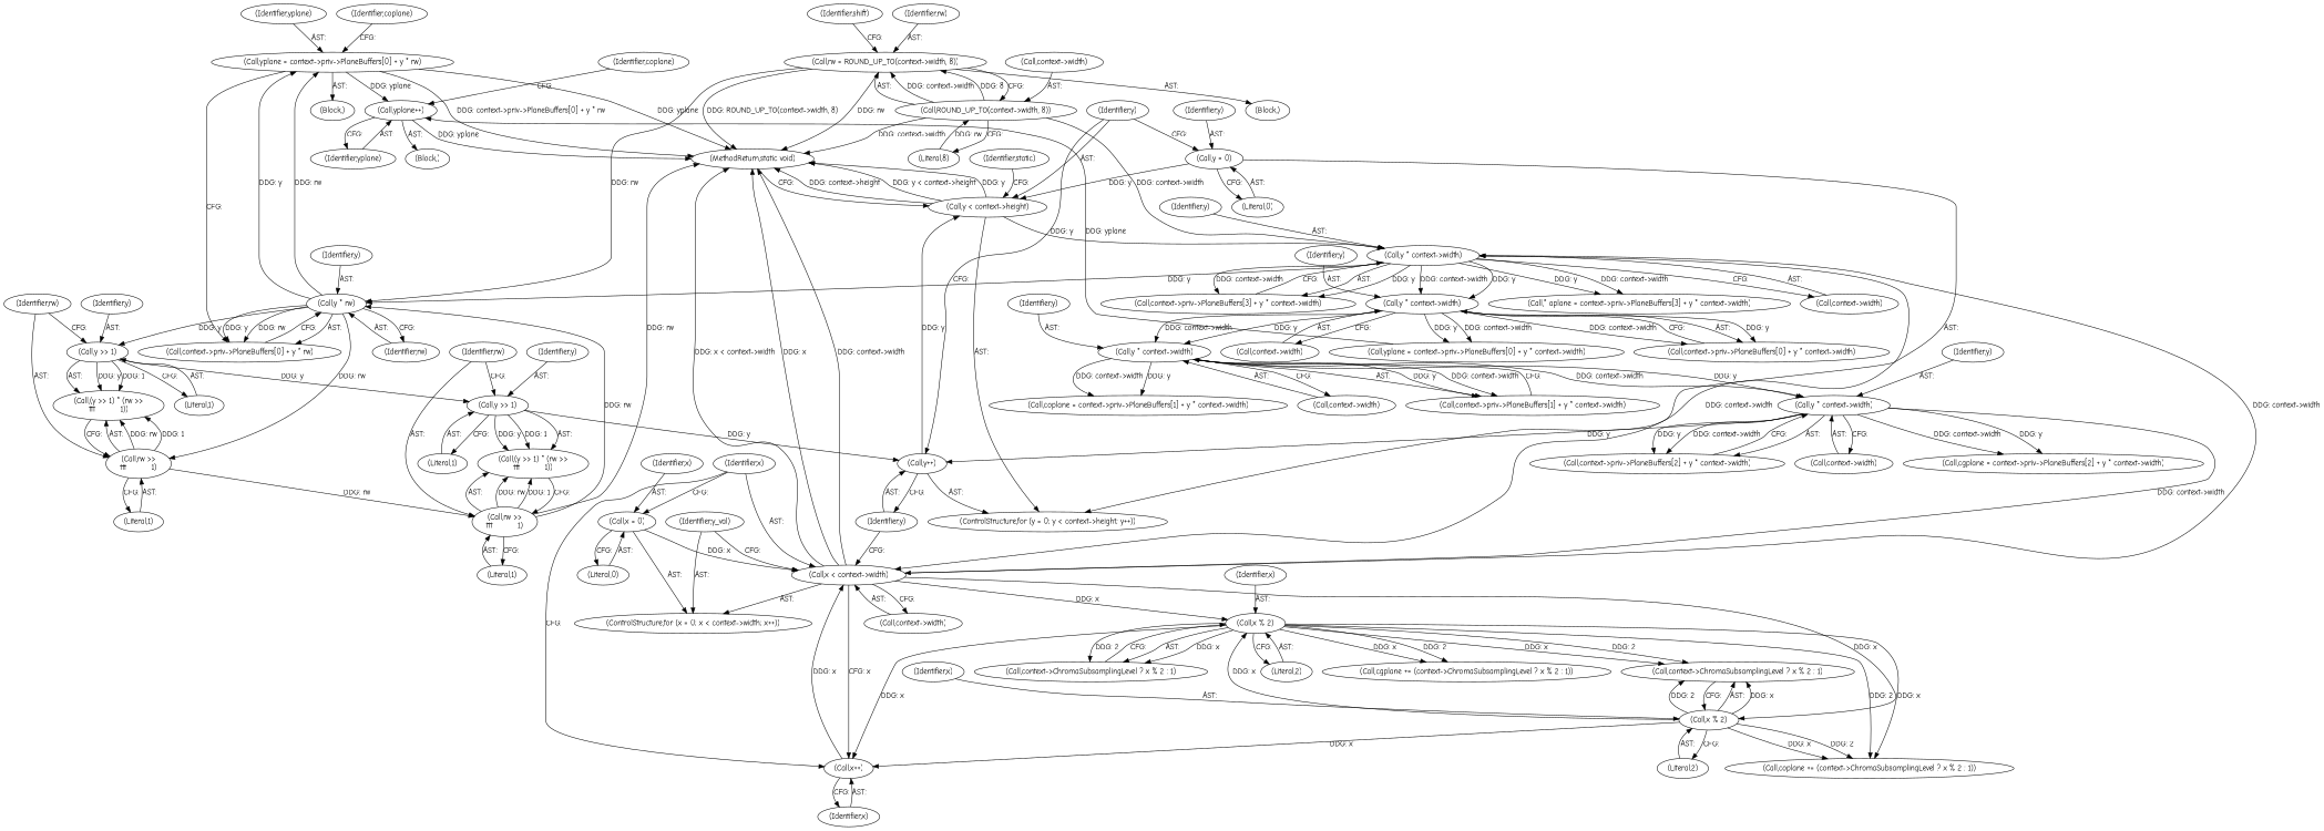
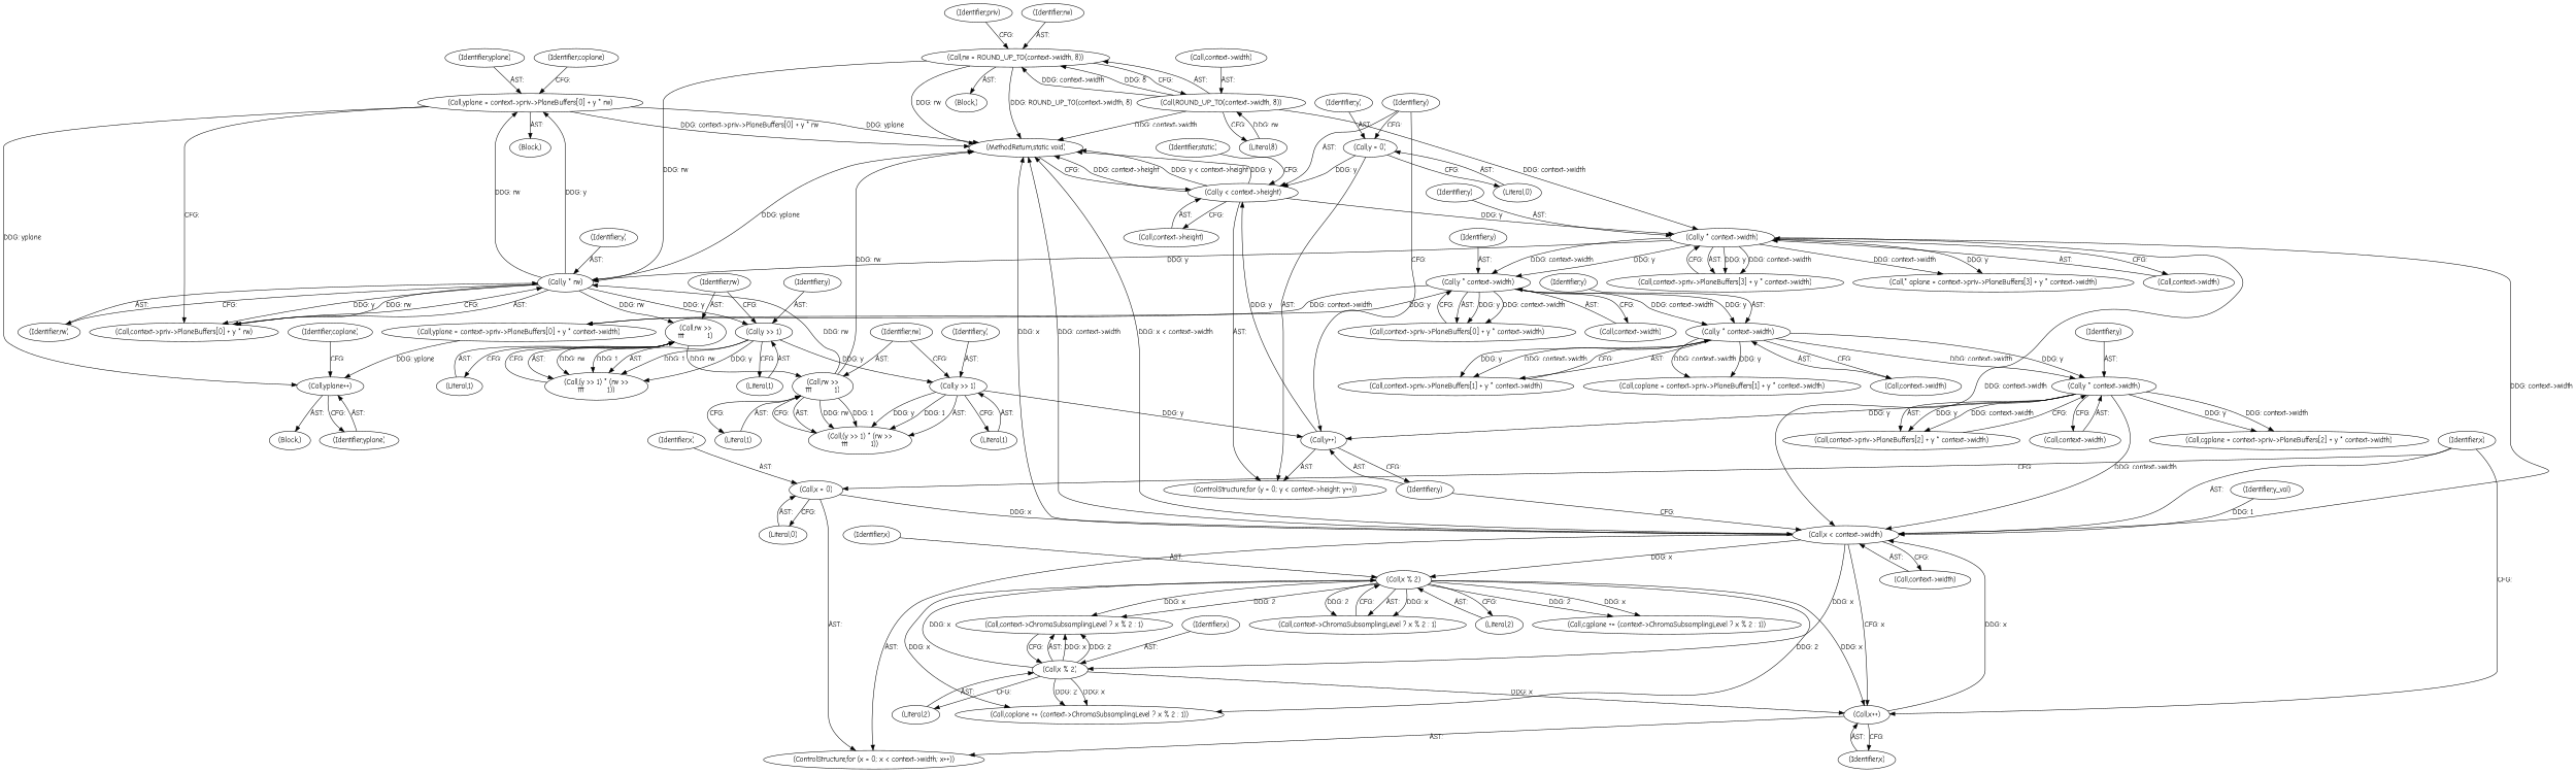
  digraph {
    fontname="Comic Neue"
    node [fontname="Comic Neue"]
    edge [fontname="Comic Neue"]
    n1 [label="(Call,yplane = context->priv->PlaneBuffers[0] + y * rw)"]
    n2 [label="(Call,yplane++)"]
    n3 [label="(MethodReturn,static void)"]
    n4 [label="(Block,)"]
    n5 [label="(Call,context->priv->PlaneBuffers[0] + y * rw)"]
    n6 [label="(Block,)"]
    n7 [label="(Identifier,yplane)"]
    n8 [label="(Call,y < context->height)"]
    n9 [label="(Call,y * rw)"]
    n10 [label="(Call,y >> 1)"]
    n11 [label="(Call,rw >>\n\t\t\t          1)"]
    n12 [label="(Identifier,rw)"]
    n13 [label="(Call,y >> 1)"]
    n14 [label="(Call,(y >> 1) * (rw >>\n\t\t\t          1))"]
    n15 [label="(Literal,1)"]
    n16 [label="(Call,rw >>\n\t\t\t          1)"]
    n17 [label="(Literal,1)"]
    n18 [label="(Call,y * context->width)"]
    n19 [label="(Call,y * context->width)"]
    n20 [label="(Call,x < context->width)"]
    n21 [label="(Call,* aplane = context->priv->PlaneBuffers[3] + y * context->width)"]
    n22 [label="(Call,context->width)"]
    n23 [label="(Call,context->priv->PlaneBuffers[3] + y * context->width)"]
    n24 [label="(Call,y * context->width)"]
    n25 [label="(Call,context->width)"]
    n26 [label="(Call,yplane = context->priv->PlaneBuffers[0] + y * context->width)"]
    n27 [label="(Call,context->priv->PlaneBuffers[0] + y * context->width)"]
    n28 [label="(Call,x++)"]
    n29 [label="(Call,x % 2)"]
    n30 [label="(Call,x % 2)"]
    n31 [label="(Call,context->width)"]
    n32 [label="(ControlStructure,for (x = 0; x < context->width; x++))"]
+   n33 [label="(Call,context->height)"]
    n34 [label="(ControlStructure,for (y = 0; y < context->height; y++))"]
    n35 [label="(Call,y++)"]
    n36 [label="(Identifier,y)"]
    n37 [label="(Literal,1)"]
    n38 [label="(Call,(y >> 1) * (rw >>\n\t\t\t          1))"]
    n39 [label="(Call,y * context->width)"]
    n40 [label="(Call,context->priv->PlaneBuffers[2] + y * context->width)"]
    n41 [label="(Call,context->width)"]
    n42 [label="(Call,cgplane = context->priv->PlaneBuffers[2] + y * context->width)"]
    n43 [label="(Call,coplane = context->priv->PlaneBuffers[1] + y * context->width)"]
    n44 [label="(Call,context->width)"]
    n45 [label="(Call,context->priv->PlaneBuffers[1] + y * context->width)"]
    n46 [label="(Call,y = 0)"]
    n47 [label="(Literal,0)"]
    n48 [label="(Call,ROUND_UP_TO(context->width, 8))"]
    n49 [label="(Call,rw = ROUND_UP_TO(context->width, 8))"]
    n50 [label="(Literal,8)"]
    n51 [label="(Block,)"]
    n52 [label="(Identifier,x)"]
    n53 [label="(Call,context->ChromaSubsamplingLevel ? x % 2 : 1)"]
    n54 [label="(Call,context->ChromaSubsamplingLevel ? x % 2 : 1)"]
    n55 [label="(Literal,2)"]
    n56 [label="(Call,cgplane += (context->ChromaSubsamplingLevel ? x % 2 : 1))"]
    n57 [label="(Call,coplane += (context->ChromaSubsamplingLevel ? x % 2 : 1))"]
    n58 [label="(Literal,2)"]
    n59 [label="(Call,x = 0)"]
    n60 [label="(Literal,0)"]
    n61 [label="(Literal,1)"]
    n62 [label="(Identifier,x)"]
    n63 [label="(Identifier,y)"]
    n64 [label="(Identifier,y)"]
    n65 [label="(Identifier,yplane)"]
    n66 [label="(Identifier,y_val)"]
    n67 [label="(Call,context->width)"]
    n68 [label="(Identifier,x)"]
    n69 [label="(Identifier,rw)"]
-   n70 [label="(Identifier,shift)"]
+   n70 [label="(Identifier,priv)"]
    n71 [label="(Identifier,y)"]
    n72 [label="(Identifier,rw)"]
    n73 [label="(Identifier,y)"]
    n74 [label="(Identifier,rw)"]
    n75 [label="(Identifier,y)"]
    n76 [label="(Identifier,y)"]
    n77 [label="(Identifier,coplane)"]
    n78 [label="(Identifier,static)"]
    n79 [label="(Identifier,coplane)"]
    n80 [label="(Identifier,x)"]
    n81 [label="(Identifier,y)"]
    n82 [label="(Identifier,y)"]
    n83 [label="(Identifier,y)"]
    n84 [label="(Identifier,x)"]
    n1 -> n2 [label="DDG: yplane"]
    n1 -> n3 [label="DDG: yplane"]
    n1 -> n3 [label="DDG: context->priv->PlaneBuffers[0] + y * rw"]
    n1 -> n4 [label="AST: "]
    n1 -> n5 [label="CFG: "]
-   n2 -> n3 [label="DDG: yplane"]
+   n9 -> n3 [label="DDG: yplane"]
    n2 -> n6 [label="AST: "]
    n2 -> n7 [label="CFG: "]
    n3 -> n8 [label="CFG: "]
    n5 -> n9 [label="CFG: "]
    n7 -> n2 [label="AST: "]
    n8 -> n3 [label="DDG: context->height"]
    n8 -> n3 [label="DDG: y < context->height"]
    n8 -> n3 [label="DDG: y"]
    n8 -> n18 [label="DDG: y"]
+   n8 -> n33 [label="CFG: "]
    n8 -> n34 [label="AST: "]
    n9 -> n1 [label="DDG: y"]
    n9 -> n1 [label="DDG: rw"]
    n9 -> n5 [label="AST: "]
    n9 -> n5 [label="DDG: y"]
    n9 -> n5 [label="DDG: rw"]
    n9 -> n10 [label="DDG: y"]
    n9 -> n11 [label="DDG: rw"]
    n9 -> n12 [label="CFG: "]
    n10 -> n13 [label="DDG: y"]
    n10 -> n14 [label="AST: "]
    n10 -> n14 [label="DDG: y"]
    n10 -> n14 [label="DDG: 1"]
    n10 -> n15 [label="CFG: "]
    n11 -> n14 [label="AST: "]
    n11 -> n14 [label="DDG: rw"]
    n11 -> n14 [label="DDG: 1"]
    n11 -> n16 [label="DDG: rw"]
    n11 -> n17 [label="CFG: "]
    n12 -> n9 [label="AST: "]
    n13 -> n35 [label="DDG: y"]
    n13 -> n37 [label="CFG: "]
    n13 -> n38 [label="AST: "]
    n13 -> n38 [label="DDG: y"]
    n13 -> n38 [label="DDG: 1"]
    n14 -> n11 [label="CFG: "]
    n15 -> n10 [label="AST: "]
    n16 -> n3 [label="DDG: rw"]
    n16 -> n9 [label="DDG: rw"]
    n16 -> n38 [label="AST: "]
    n16 -> n38 [label="DDG: rw"]
    n16 -> n38 [label="DDG: 1"]
    n16 -> n61 [label="CFG: "]
    n17 -> n11 [label="AST: "]
    n18 -> n9 [label="DDG: y"]
    n18 -> n19 [label="DDG: y"]
    n18 -> n19 [label="DDG: context->width"]
    n18 -> n20 [label="DDG: context->width"]
    n18 -> n21 [label="DDG: y"]
    n18 -> n21 [label="DDG: context->width"]
    n18 -> n22 [label="CFG: "]
    n18 -> n23 [label="AST: "]
    n18 -> n23 [label="DDG: y"]
    n18 -> n23 [label="DDG: context->width"]
    n19 -> n24 [label="DDG: y"]
    n19 -> n24 [label="DDG: context->width"]
    n19 -> n25 [label="CFG: "]
    n19 -> n26 [label="DDG: y"]
    n19 -> n26 [label="DDG: context->width"]
    n19 -> n27 [label="AST: "]
    n19 -> n27 [label="DDG: y"]
    n19 -> n27 [label="DDG: context->width"]
    n20 -> n3 [label="DDG: x < context->width"]
    n20 -> n3 [label="DDG: x"]
    n20 -> n3 [label="DDG: context->width"]
    n20 -> n18 [label="DDG: context->width"]
    n20 -> n28 [label="CFG: x"]
    n20 -> n29 [label="DDG: x"]
    n20 -> n30 [label="DDG: x"]
    n20 -> n31 [label="CFG: "]
    n20 -> n32 [label="AST: "]
    n22 -> n18 [label="AST: "]
    n23 -> n18 [label="CFG: "]
    n24 -> n39 [label="DDG: y"]
    n24 -> n39 [label="DDG: context->width"]
    n24 -> n43 [label="DDG: y"]
    n24 -> n43 [label="DDG: context->width"]
    n24 -> n44 [label="CFG: "]
    n24 -> n45 [label="AST: "]
    n24 -> n45 [label="DDG: y"]
    n24 -> n45 [label="DDG: context->width"]
    n25 -> n19 [label="AST: "]
    n26 -> n2 [label="DDG: yplane"]
    n27 -> n19 [label="CFG: "]
    n28 -> n20 [label="DDG: x"]
-   n66 -> n32 [label="AST: "]
+   n28 -> n32 [label="AST: "]
    n28 -> n52 [label="CFG: "]
    n29 -> n28 [label="DDG: x"]
    n29 -> n53 [label="DDG: x"]
    n29 -> n53 [label="DDG: 2"]
    n29 -> n54 [label="AST: "]
    n29 -> n54 [label="DDG: x"]
    n29 -> n54 [label="DDG: 2"]
    n29 -> n55 [label="CFG: "]
    n29 -> n56 [label="DDG: x"]
    n29 -> n56 [label="DDG: 2"]
    n29 -> n57 [label="DDG: x"]
    n29 -> n57 [label="DDG: 2"]
    n30 -> n28 [label="DDG: x"]
    n30 -> n29 [label="DDG: x"]
    n30 -> n53 [label="AST: "]
    n30 -> n53 [label="DDG: x"]
    n30 -> n53 [label="DDG: 2"]
    n30 -> n57 [label="DDG: x"]
    n30 -> n57 [label="DDG: 2"]
    n30 -> n58 [label="CFG: "]
    n31 -> n20 [label="AST: "]
+   n33 -> n8 [label="AST: "]
    n35 -> n8 [label="DDG: y"]
    n35 -> n34 [label="AST: "]
    n35 -> n36 [label="CFG: "]
    n36 -> n20 [label="CFG: "]
    n36 -> n35 [label="AST: "]
    n37 -> n13 [label="AST: "]
    n38 -> n16 [label="CFG: "]
    n39 -> n20 [label="DDG: context->width"]
    n39 -> n35 [label="DDG: y"]
    n39 -> n40 [label="AST: "]
    n39 -> n40 [label="DDG: y"]
    n39 -> n40 [label="DDG: context->width"]
    n39 -> n41 [label="CFG: "]
    n39 -> n42 [label="DDG: y"]
    n39 -> n42 [label="DDG: context->width"]
    n40 -> n39 [label="CFG: "]
    n41 -> n39 [label="AST: "]
    n44 -> n24 [label="AST: "]
    n45 -> n24 [label="CFG: "]
    n46 -> n8 [label="DDG: y"]
    n46 -> n34 [label="AST: "]
    n46 -> n47 [label="CFG: "]
    n47 -> n46 [label="AST: "]
    n48 -> n3 [label="DDG: context->width"]
    n48 -> n18 [label="DDG: context->width"]
    n48 -> n49 [label="AST: "]
    n48 -> n49 [label="DDG: context->width"]
    n48 -> n49 [label="DDG: 8"]
    n48 -> n50 [label="CFG: "]
    n49 -> n3 [label="DDG: rw"]
    n49 -> n3 [label="DDG: ROUND_UP_TO(context->width, 8)"]
    n49 -> n9 [label="DDG: rw"]
    n49 -> n48 [label="CFG: "]
    n49 -> n51 [label="AST: "]
    n50 -> n48 [label="DDG: rw"]
    n52 -> n28 [label="AST: "]
    n53 -> n30 [label="CFG: "]
    n54 -> n29 [label="CFG: "]
    n55 -> n29 [label="AST: "]
    n58 -> n30 [label="AST: "]
    n59 -> n20 [label="DDG: x"]
    n59 -> n32 [label="AST: "]
    n59 -> n60 [label="CFG: "]
    n60 -> n59 [label="AST: "]
    n61 -> n16 [label="AST: "]
    n62 -> n20 [label="AST: "]
    n62 -> n28 [label="CFG: "]
    n62 -> n59 [label="CFG: "]
    n63 -> n46 [label="AST: "]
    n64 -> n13 [label="AST: "]
    n65 -> n1 [label="AST: "]
-   n66 -> n20 [label="CFG: "]
+   n66 -> n20 [label="DDG: 1"]
    n67 -> n48 [label="AST: "]
    n68 -> n30 [label="AST: "]
    n69 -> n13 [label="CFG: "]
    n69 -> n16 [label="AST: "]
    n70 -> n49 [label="CFG: "]
    n71 -> n24 [label="AST: "]
    n72 -> n10 [label="CFG: "]
    n72 -> n11 [label="AST: "]
    n73 -> n10 [label="AST: "]
    n74 -> n49 [label="AST: "]
    n75 -> n39 [label="AST: "]
    n76 -> n19 [label="AST: "]
    n77 -> n2 [label="CFG: "]
    n78 -> n8 [label="CFG: "]
    n79 -> n1 [label="CFG: "]
    n80 -> n29 [label="AST: "]
    n81 -> n8 [label="AST: "]
    n81 -> n35 [label="CFG: "]
    n81 -> n46 [label="CFG: "]
    n82 -> n9 [label="AST: "]
    n83 -> n18 [label="AST: "]
    n84 -> n59 [label="AST: "]
  }
